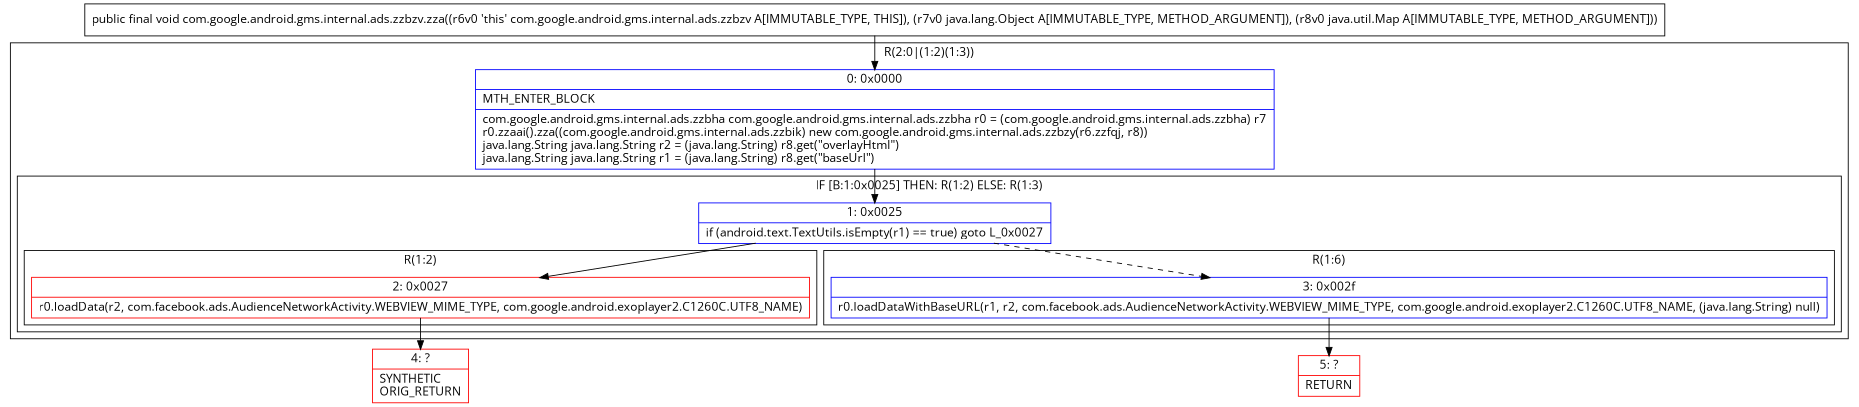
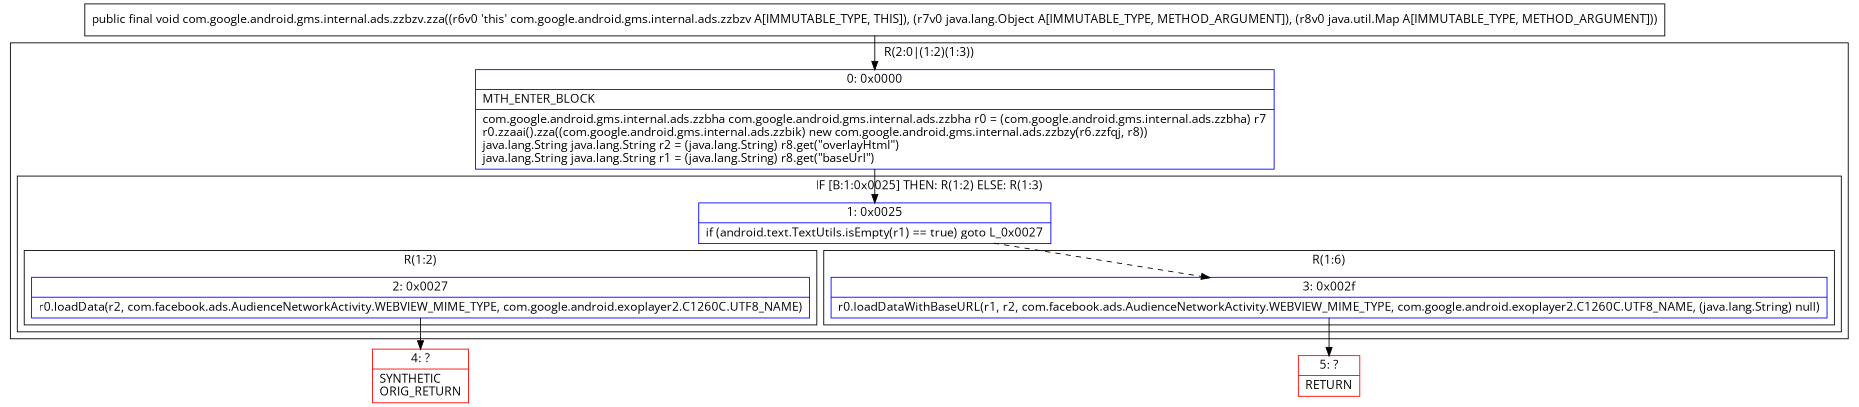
  digraph {
    fontname="Open Sans"
    node [color=blue fontname="Open Sans" shape=record]
    edge [fontname="Open Sans"]
-   n1 [color=red label="{2\:\ 0x0027|r0.loadData(r2, com.facebook.ads.AudienceNetworkActivity.WEBVIEW_MIME_TYPE, com.google.android.exoplayer2.C1260C.UTF8_NAME)\l}"]
+   n1 [label="{2\:\ 0x0027|r0.loadData(r2, com.facebook.ads.AudienceNetworkActivity.WEBVIEW_MIME_TYPE, com.google.android.exoplayer2.C1260C.UTF8_NAME)\l}"]
    n2 [label="{3\:\ 0x002f|r0.loadDataWithBaseURL(r1, r2, com.facebook.ads.AudienceNetworkActivity.WEBVIEW_MIME_TYPE, com.google.android.exoplayer2.C1260C.UTF8_NAME, (java.lang.String) null)\l}"]
    n3 [label="{1\:\ 0x0025|if (android.text.TextUtils.isEmpty(r1) == true) goto L_0x0027\l}"]
    n4 [label="{0\:\ 0x0000|MTH_ENTER_BLOCK\l|com.google.android.gms.internal.ads.zzbha com.google.android.gms.internal.ads.zzbha r0 = (com.google.android.gms.internal.ads.zzbha) r7\lr0.zzaai().zza((com.google.android.gms.internal.ads.zzbik) new com.google.android.gms.internal.ads.zzbzy(r6.zzfqj, r8))\ljava.lang.String java.lang.String r2 = (java.lang.String) r8.get(\"overlayHtml\")\ljava.lang.String java.lang.String r1 = (java.lang.String) r8.get(\"baseUrl\")\l}"]
    n5 [color=red label="{4\:\ ?|SYNTHETIC\lORIG_RETURN\l}"]
    n6 [color=red label="{5\:\ ?|RETURN\l}"]
    n7 [label="{public final void com.google.android.gms.internal.ads.zzbzv.zza((r6v0 'this' com.google.android.gms.internal.ads.zzbzv A[IMMUTABLE_TYPE, THIS]), (r7v0 java.lang.Object A[IMMUTABLE_TYPE, METHOD_ARGUMENT]), (r8v0 java.util.Map A[IMMUTABLE_TYPE, METHOD_ARGUMENT])) }" color=""]
    subgraph cluster_1 {
      label="R(2:0|(1:2)(1:3))"
      n4
      subgraph cluster_2 {
        label="IF [B:1:0x0025] THEN: R(1:2) ELSE: R(1:3)"
        n3
        subgraph cluster_3 {
          label="R(1:2)"
          n1
        }
        subgraph cluster_4 {
          label="R(1:6)"
          n2
        }
      }
    }
    n1 -> n5
    n2 -> n6
-   n3 -> n1
    n3 -> n2 [style=dashed]
    n4 -> n3
    n7 -> n4
  }
